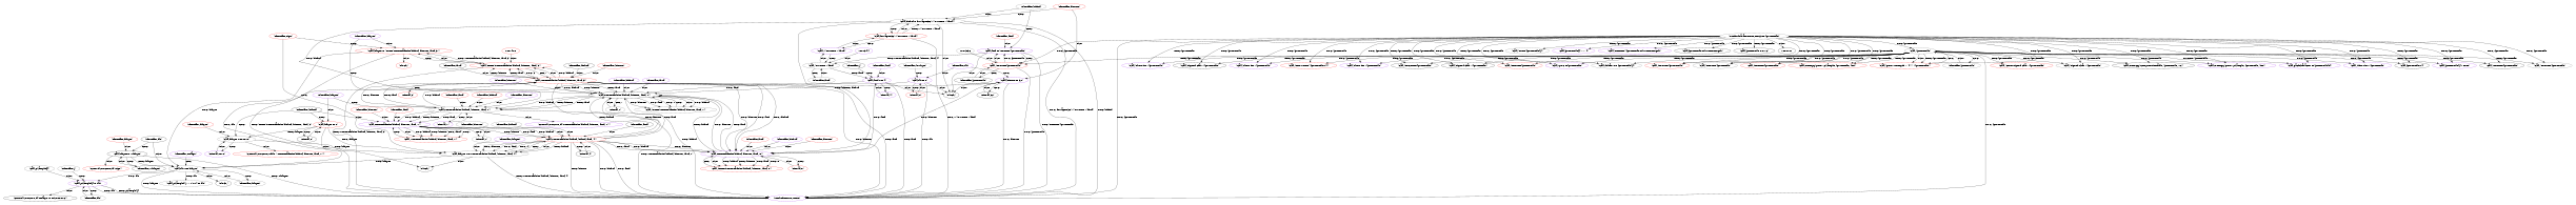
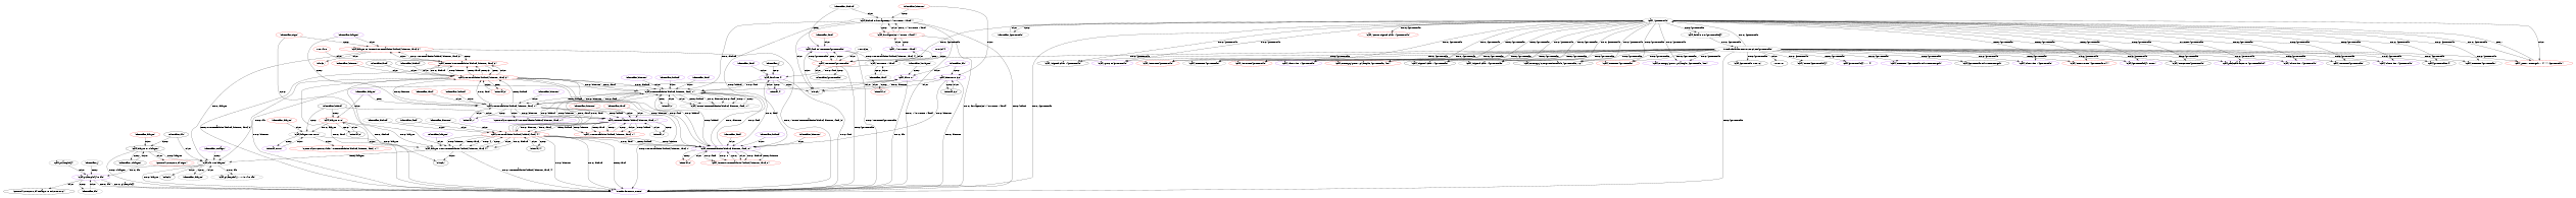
  digraph {
    node [color=purple]
    n1 [label="(Call,pSample[j] = dlt)"]
    n2 [label="(MethodReturn,UINT)"]
    n3 [color=black label="(ControlStructure,if (nFlags != RS_MDL16))"]
    n4 [color=gray40 label="(Identifier,dlt)"]
    n5 [color=gray40 label="(Call,dlt += hibyte)"]
    n6 [color=gray40 label="(Identifier,hibyte)"]
    n7 [color=gray40 label="(Call,pSample[(j<<1)+1] = dlt)"]
    n8 [color=black label="(Block,)"]
    n9 [color=black label="(Call,hibyte = ~hibyte)"]
    n10 [color=red label="(ControlStructure,if (sign))"]
    n11 [color=black label="(Identifier,~hibyte)"]
    n12 [color=red label="(Call,hibyte = (BYTE)MDLReadBits(bitbuf, bitnum, ibuf, 3))"]
    n13 [color=red label="(Call,(BYTE)MDLReadBits(bitbuf, bitnum, ibuf, 3))"]
    n14 [color=red label="(Block,)"]
    n15 [color=red label="(Call,MDLReadBits(bitbuf, bitnum, ibuf, 3))"]
    n16 [color=black label="(Call,MDLReadBits(bitbuf, bitnum, ibuf, 1))"]
    n17 [label="(Call,MDLReadBits(bitbuf, bitnum, ibuf, 8))"]
    n18 [color=red label="(Literal,3)"]
    n19 [color=gray40 label="(Call,MDLReadBits(bitbuf, bitnum, ibuf, 1))"]
    n20 [color=gray40 label="(Call,(BYTE)MDLReadBits(bitbuf, bitnum, ibuf, 1))"]
    n21 [color=gray40 label="(Literal,1)"]
    n22 [color=red label="(Call,(BYTE)MDLReadBits(bitbuf, bitnum, ibuf, 8))"]
    n23 [color=red label="(Literal,8)"]
    n24 [label="(Call,MDLReadBits(bitbuf, bitnum, ibuf, 1))"]
    n25 [label="(ControlStructure,if (MDLReadBits(bitbuf, bitnum, ibuf, 1)))"]
    n26 [label="(Literal,1)"]
    n27 [color=red label="(Call,MDLReadBits(bitbuf, bitbuf, ibuf, 4))"]
    n28 [color=gray40 label="(Literal,1)"]
    n29 [color=red label="(Call,!MDLReadBits(bitbuf, bitnum, ibuf, 1))"]
    n30 [color=gray40 label="(Call,bitbuf = bswapLE32(*((DWORD *)ibuf)))"]
-   n31 [color=red label="(Call,bswapLE32(*((DWORD *)ibuf)))"]
+   n31 [color=red label="(Call,bswapLE32(*((BYTE *)ibuf)))"]
    n32 [color=black label="(Block,)"]
    n33 [label="(Call,*((DWORD *)ibuf))"]
    n34 [color=gray40 label="(Call,(DWORD *)ibuf)"]
    n35 [color=gray40 label="(Call,hibyte += MDLReadBits(bitbuf, bitnum, ibuf, 4))"]
    n36 [color=black label="(Literal,4)"]
    n37 [color=black label="(Block,)"]
    n38 [label="(Call,bitnum = 32)"]
    n39 [color=black label="(Literal,32)"]
    n40 [label="(Call,ibuf += 4)"]
    n41 [label="(Literal,4)"]
    n42 [color=gray40 label="(Identifier,ibuf)"]
    n43 [label="(Call,ibuf = (LPBYTE)lpMemFile)"]
    n44 [color=red label="(Call,(LPBYTE)lpMemFile)"]
    n45 [color=black label="(Identifier,lpMemFile)"]
    n46 [color=gray40 label="(Call,!lpMemFile)"]
    n47 [color=red label="(Call,(const signed char *)lpMemFile)"]
    n48 [color=red label="(Call,(LPBYTE)lpMemFile)"]
    n49 [color=gray40 label="(Call,delta8 += lpMemFile[j])"]
    n50 [color=gray40 label="(Call,(LPBYTE)lpMemFile)"]
    n51 [color=red label="(Call,memcpy(pIns->pSample, lpMemFile, len))"]
    n52 [color=black label="(Call,memcpy(CompressionTable, lpMemFile, 16))"]
    n53 [label="(Call,memcpy(pIns->pSample, lpMemFile, len))"]
    n54 [label="(Call,packcharacter = lpMemFile[8])"]
    n55 [label="(Call,(short int *)lpMemFile)"]
    n56 [color=black label="(Call,lpMemFile+4)"]
    n57 [label="(Call,lpMemFile[j] - 0x80)"]
    n58 [color=black label="(Call,(LPBYTE)lpMemFile)"]
    n59 [color=gray40 label="(Call,(LPBYTE)lpMemFile)"]
    n60 [color=gray40 label="(Identifier,lpMemFile)"]
    n61 [color=black label="(Call,(signed char *)lpMemFile)"]
    n62 [label="(Call,*psrc = lpMemFile)"]
    n63 [color=red label="(Call,(LPBYTE)lpMemFile)"]
    n64 [color=red label="(Call,(LPBYTE)lpMemFile)"]
    n65 [color=gray40 label="(Call,(signed char *)lpMemFile)"]
    n66 [label="(Call,(short int *)lpMemFile)"]
    n67 [color=black label="(Call,(signed char *)lpMemFile)"]
    n68 [label="(Call,(short int *)lpMemFile)"]
    n69 [color=red label="(Call,(LPDWORD)(lpMemFile+4))"]
    n70 [color=red label="(Call,(pIns->nLength < 4) || (!lpMemFile))"]
    n71 [label="(Call,(short int *)lpMemFile)"]
    n72 [color=black label="(Call,(LPCBYTE)lpMemFile)"]
    n73 [color=gray40 label="(MethodParameterIn,LPCSTR lpMemFile)"]
    n74 [color=gray40 label="(Call,(BYTE)lpMemFile[j])"]
    n75 [label="(Call,lpMemFile[j] >> 4)"]
    n76 [label="(Call,(LPBYTE)(lpMemFile+dwMemLength))"]
    n77 [color=black label="(Call,lpMemFile+dwMemLength)"]
    n78 [color=black label="(Call,lpMemFile += 16)"]
    1000101 [color=black]
    n80 [color=red label="(Call,hibyte = 8)"]
    n81 [color=gray40 label="(Call,hibyte += 0x10)"]
    n82 [color=black label="(Literal,8)"]
    n83 [color=red label="(ControlStructure,while (!MDLReadBits(bitbuf, bitnum, ibuf, 1)))"]
    n84 [label="(Literal,0x10)"]
    n85 [label="(Call,dlt = 0)"]
    n86 [color=red label="(Literal,0)"]
    n87 [color=gray40 label="(Call,pSample[j])"]
    n88 [color=black label="(Identifier,ibuf)"]
    n89 [label="(Identifier,ibuf)"]
    n90 [color=gray40 label="(Identifier,bitbuf)"]
    n91 [color=black label="(Identifier,bitbuf)"]
    n92 [color=red label="(Identifier,sign)"]
    n93 [label="(Identifier,bitbuf)"]
    n94 [color=gray40 label="(Identifier,bitbuf)"]
    n95 [color=red label="(Identifier,bitnum)"]
    n96 [color=red label="(Identifier,ibuf)"]
    n97 [color=black label="(Identifier,j)"]
    n98 [color=black label="(Identifier,dlt)"]
    n99 [label="(Identifier,nFlags)"]
    n100 [label="(Identifier,hibyte)"]
    n101 [color=black label="(Identifier,ibuf)"]
    n102 [color=gray40 label="(Identifier,bitnum)"]
    n103 [label="(Identifier,ibuf)"]
    n104 [label="(Identifier,hibyte)"]
    n105 [color=red label="(Identifier,ibuf)"]
    n106 [color=red label="(Identifier,bitnum)"]
    n107 [color=red label="(Identifier,bitnum)"]
    n108 [color=red label="(Identifier,hibyte)"]
    n109 [label="(Identifier,bitnum)"]
    n110 [label="(Identifier,dlt)"]
    n111 [color=red label="(Identifier,hibyte)"]
    n112 [color=black label="(Identifier,bitbuf)"]
    n113 [color=red label="(Identifier,ibuf)"]
    n114 [color=gray40 label="(Identifier,lowbyte)"]
    n115 [color=gray40 label="(Identifier,j)"]
    n116 [color=red label="(Identifier,bitbuf)"]
    n117 [color=red label="(Identifier,ibuf)"]
    n118 [label="(Identifier,bitbuf)"]
    n119 [label="(Identifier,bitnum)"]
    n120 [color=red label="(Identifier,bitnum)"]
    n121 [label="(Identifier,hibyte)"]
    1001408 [color=red]
    1001344
    1001336 [color=gray40]
    n1 -> n2 [label="DDG: dlt"]
    n1 -> n2 [label="DDG: pSample[j]"]
    n1 -> n3 [label="AST: "]
    n1 -> n4 [label="CFG: "]
    n4 -> n1 [label="AST: "]
    n5 -> n1 [label="DDG: dlt"]
    n5 -> n2 [label="DDG: hibyte"]
    n5 -> n6 [label="CFG: "]
    n5 -> n7 [label="DDG: dlt"]
    n5 -> n8 [label="AST: "]
    n6 -> n5 [label="AST: "]
    n9 -> n2 [label="DDG: ~hibyte"]
    n9 -> n5 [label="DDG: hibyte"]
    n9 -> n10 [label="AST: "]
    n9 -> n11 [label="CFG: "]
    n11 -> n9 [label="AST: "]
    n12 -> n2 [label="DDG: (BYTE)MDLReadBits(bitbuf, bitnum, ibuf, 3)"]
    n12 -> n5 [label="DDG: hibyte"]
    n12 -> n13 [label="CFG: "]
    n12 -> n14 [label="AST: "]
    n13 -> n2 [label="DDG: MDLReadBits(bitbuf, bitnum, ibuf, 3)"]
    n13 -> n12 [label="AST: "]
    n13 -> n12 [label="DDG: MDLReadBits(bitbuf, bitnum, ibuf, 3)"]
    n13 -> n15 [label="CFG: "]
    n15 -> n2 [label="DDG: bitbuf"]
    n15 -> n2 [label="DDG: bitnum"]
    n15 -> n2 [label="DDG: ibuf"]
    n15 -> n13 [label="AST: "]
    n15 -> n13 [label="DDG: bitbuf"]
    n15 -> n13 [label="DDG: bitnum"]
    n15 -> n13 [label="DDG: ibuf"]
    n15 -> n13 [label="DDG: 3"]
    n15 -> n16 [label="DDG: bitbuf"]
    n15 -> n16 [label="DDG: bitnum"]
    n15 -> n16 [label="DDG: ibuf"]
    n15 -> n17 [label="DDG: bitbuf"]
    n15 -> n17 [label="DDG: bitnum"]
    n15 -> n17 [label="DDG: ibuf"]
    n15 -> n18 [label="CFG: "]
    n16 -> n19 [label="DDG: bitbuf"]
    n16 -> n19 [label="DDG: bitnum"]
    n16 -> n19 [label="DDG: ibuf"]
    n16 -> n20 [label="AST: "]
    n16 -> n20 [label="DDG: bitbuf"]
    n16 -> n20 [label="DDG: bitnum"]
    n16 -> n20 [label="DDG: ibuf"]
    n16 -> n20 [label="DDG: 1"]
    n16 -> n21 [label="CFG: "]
    n17 -> n16 [label="DDG: bitbuf"]
    n17 -> n16 [label="DDG: bitnum"]
    n17 -> n16 [label="DDG: ibuf"]
    n17 -> n22 [label="AST: "]
    n17 -> n22 [label="DDG: bitbuf"]
    n17 -> n22 [label="DDG: bitnum"]
    n17 -> n22 [label="DDG: ibuf"]
    n17 -> n22 [label="DDG: 8"]
    n17 -> n23 [label="CFG: "]
+   n18 -> n15 [label="AST: "]
    n19 -> n2 [label="DDG: MDLReadBits(bitbuf, bitnum, ibuf, 1)"]
    n19 -> n15 [label="DDG: bitbuf"]
    n19 -> n15 [label="DDG: bitnum"]
    n19 -> n15 [label="DDG: ibuf"]
    n19 -> n24 [label="DDG: bitbuf"]
    n19 -> n24 [label="DDG: bitnum"]
    n19 -> n24 [label="DDG: ibuf"]
    n19 -> n25 [label="AST: "]
    n19 -> n26 [label="CFG: "]
    n20 -> n16 [label="CFG: "]
    n21 -> n16 [label="AST: "]
    n22 -> n17 [label="CFG: "]
    n23 -> n17 [label="AST: "]
    n24 -> n27 [label="DDG: bitbuf"]
    n24 -> n27 [label="DDG: bitnum"]
    n24 -> n27 [label="DDG: ibuf"]
    n24 -> n28 [label="CFG: "]
    n24 -> n29 [label="AST: "]
    n24 -> n29 [label="DDG: bitbuf"]
    n24 -> n29 [label="DDG: bitnum"]
    n24 -> n29 [label="DDG: ibuf"]
    n24 -> n29 [label="DDG: 1"]
    n26 -> n19 [label="AST: "]
    n27 -> n2 [label="DDG: bitnum"]
    n27 -> n2 [label="DDG: bitbuf"]
    n27 -> n2 [label="DDG: ibuf"]
    n27 -> n16 [label="DDG: bitbuf"]
    n27 -> n16 [label="DDG: bitnum"]
    n27 -> n16 [label="DDG: ibuf"]
    n27 -> n17 [label="DDG: bitbuf"]
    n27 -> n17 [label="DDG: bitnum"]
    n27 -> n17 [label="DDG: ibuf"]
    n27 -> n35 [label="AST: "]
    n27 -> n35 [label="DDG: bitbuf"]
    n27 -> n35 [label="DDG: bitnum"]
    n27 -> n35 [label="DDG: ibuf"]
    n27 -> n35 [label="DDG: 4"]
    n27 -> n36 [label="CFG: "]
    n28 -> n24 [label="AST: "]
    n29 -> n24 [label="CFG: "]
    n30 -> n2 [label="DDG: bswapLE32(*((DWORD *)ibuf))"]
    n30 -> n2 [label="DDG: bitbuf"]
    n30 -> n16 [label="DDG: bitbuf"]
    n30 -> n17 [label="DDG: bitbuf"]
    n30 -> n31 [label="CFG: "]
    n30 -> n32 [label="AST: "]
    n31 -> n2 [label="DDG: *((DWORD *)ibuf)"]
    n31 -> n30 [label="AST: "]
    n31 -> n30 [label="DDG: *((DWORD *)ibuf)"]
    n31 -> n33 [label="CFG: "]
    n33 -> n31 [label="AST: "]
    n33 -> n34 [label="CFG: "]
    n34 -> n33 [label="AST: "]
    n34 -> n40 [label="DDG: ibuf"]
    n34 -> n42 [label="CFG: "]
    n35 -> n2 [label="DDG: MDLReadBits(bitbuf, bitnum, ibuf, 4)"]
    n35 -> n5 [label="DDG: hibyte"]
    n35 -> n27 [label="CFG: "]
    n35 -> n37 [label="AST: "]
    n36 -> n27 [label="AST: "]
    n38 -> n2 [label="DDG: bitnum"]
    n38 -> n16 [label="DDG: bitnum"]
    n38 -> n17 [label="DDG: bitnum"]
    n38 -> n32 [label="AST: "]
    n38 -> n39 [label="CFG: "]
    n39 -> n38 [label="AST: "]
    n40 -> n2 [label="DDG: ibuf"]
    n40 -> n16 [label="DDG: ibuf"]
    n40 -> n17 [label="DDG: ibuf"]
    n40 -> n32 [label="AST: "]
    n40 -> n41 [label="CFG: "]
    n41 -> n40 [label="AST: "]
    n42 -> n34 [label="AST: "]
    n43 -> n2 [label="DDG: (LPBYTE)lpMemFile"]
    n43 -> n32 [label="AST: "]
    n43 -> n34 [label="DDG: MDLReadBits(bitbuf, bitnum, ibuf, 4)"]
    n43 -> n44 [label="CFG: "]
    n44 -> n2 [label="DDG: lpMemFile"]
    n44 -> n43 [label="AST: "]
    n44 -> n43 [label="DDG: lpMemFile"]
    n44 -> n45 [label="CFG: "]
    n45 -> n44 [label="AST: "]
    n46 -> n2 [label="DDG: lpMemFile"]
    n46 -> n44 [label="DDG: lpMemFile"]
    n46 -> n47 [label="DDG: lpMemFile"]
    n46 -> n48 [label="DDG: lpMemFile"]
    n46 -> n49 [label="DDG: lpMemFile"]
    n46 -> n50 [label="DDG: lpMemFile"]
    n46 -> n51 [label="DDG: lpMemFile"]
    n46 -> n52 [label="DDG: lpMemFile"]
    n46 -> n53 [label="DDG: lpMemFile"]
    n46 -> n54 [label="DWORD: lpMemFile"]
    n46 -> n55 [label="DDG: lpMemFile"]
    n46 -> n56 [label="DDG: lpMemFile"]
    n46 -> n57 [label="DDG: lpMemFile"]
    n46 -> n58 [label="DDG: lpMemFile"]
    n46 -> n59 [label="DDG: lpMemFile"]
    n46 -> n60 [label="CFG: "]
    n46 -> n61 [label="DDG: lpMemFile"]
    n46 -> n62 [label="DDG: lpMemFile"]
    n46 -> n63 [label="DDG: lpMemFile"]
    n46 -> n64 [label="DDG: lpMemFile"]
    n46 -> n65 [label="DDG: lpMemFile"]
    n46 -> n66 [label="DDG: lpMemFile"]
    n46 -> n67 [label="DDG: lpMemFile"]
    n46 -> n68 [label="DDG: lpMemFile"]
    n46 -> n69 [label="DDG: lpMemFile"]
    n46 -> n70 [label="AST: "]
    n46 -> n70 [label="DDG: lpMemFile"]
    n46 -> n71 [label="DDG: lpMemFile"]
    n46 -> n72 [label="DDG: lpMemFile"]
    n60 -> n46 [label="AST: "]
    n70 -> n46 [label="CFG: "]
    n73 -> n2 [label="DDG: lpMemFile"]
    n73 -> n44 [label="DDG: lpMemFile"]
    n73 -> n46 [label="DDG: lpMemFile"]
    n73 -> n48 [label="DDG: lpMemFile"]
-   n73 -> n49 [label="DDG: lpMemFile"]
+   n49 -> n73 [label="DDG: lpMemFile"]
    n73 -> n50 [label="DDG: lpMemFile"]
    n73 -> n51 [label="DDG: lpMemFile"]
    n73 -> n52 [label="DDG: lpMemFile"]
    n73 -> n53 [label="DDG: lpMemFile"]
    n73 -> n54 [label="DDG: lpMemFile"]
    n73 -> n55 [label="DDG: lpMemFile"]
    n73 -> n56 [label="DDG: lpMemFile"]
    n73 -> n57 [label="DDG: lpMemFile"]
    n73 -> n58 [label="DDG: lpMemFile"]
    n73 -> n59 [label="DDG: lpMemFile"]
    n73 -> n61 [label="DDG: lpMemFile"]
    n73 -> n62 [label="DDG: lpMemFile"]
    n73 -> n63 [label="DDG: lpMemFile"]
    n73 -> n64 [label="DDG: lpMemFile"]
    n73 -> n65 [label="DDG: lpMemFile"]
    n73 -> n66 [label="DDG: lpMemFile"]
    n73 -> n67 [label="DDG: lpMemFile"]
    n73 -> n68 [label="DDG: lpMemFile"]
    n73 -> n69 [label="DDG: lpMemFile"]
    n73 -> n70 [label="DDG: lpMemFile"]
    n73 -> n71 [label="DDG: lpMemFile"]
    n73 -> n72 [label="DDG: lpMemFile"]
    n73 -> n74 [label="DDG: lpMemFile"]
    n73 -> n75 [label="DDG: lpMemFile"]
    n73 -> n76 [label="DDG: lpMemFile"]
    n73 -> n77 [label="DDG: lpMemFile"]
    n73 -> n78 [label="DDG: lpMemFile"]
    n73 -> 1000101 [label="AST: "]
    n80 -> n35 [label="DDG: hibyte"]
    n80 -> n37 [label="AST: "]
    n80 -> n81 [label="DDG: hibyte"]
    n80 -> n82 [label="CFG: "]
    n81 -> n35 [label="DDG: hibyte"]
    n81 -> n83 [label="AST: "]
    n81 -> n84 [label="CFG: "]
    n82 -> n80 [label="AST: "]
    n84 -> n81 [label="AST: "]
    n85 -> n2 [label="DDG: dlt"]
    n85 -> n5 [label="DDG: dlt"]
    n85 -> n32 [label="AST: "]
    n85 -> n86 [label="CFG: "]
    n86 -> n85 [label="AST: "]
    n87 -> n1 [label="AST: "]
    n88 -> n15 [label="AST: "]
    n89 -> n40 [label="AST: "]
    n90 -> n27 [label="AST: "]
    n91 -> n15 [label="AST: "]
    n92 -> n12 [label="CFG: "]
    n92 -> n35 [label="CFG: "]
    n93 -> n16 [label="AST: "]
    n94 -> n30 [label="AST: "]
    n94 -> n43 [label="CFG: "]
    n95 -> n24 [label="AST: "]
    n96 -> n17 [label="AST: "]
    n97 -> n40 [label="CFG: "]
    n98 -> n5 [label="AST: "]
    n98 -> n9 [label="CFG: "]
    n99 -> n5 [label="CFG: "]
    n100 -> n12 [label="AST: "]
    n100 -> n19 [label="CFG: "]
    n101 -> n27 [label="AST: "]
    n102 -> n27 [label="AST: "]
    n103 -> n16 [label="AST: "]
    n104 -> n35 [label="AST: "]
    n105 -> n24 [label="AST: "]
    n106 -> n30 [label="CFG: "]
    n106 -> n38 [label="AST: "]
    n107 -> n15 [label="AST: "]
    n108 -> n81 [label="AST: "]
    n109 -> n19 [label="AST: "]
    n110 -> n38 [label="CFG: "]
    n110 -> n85 [label="AST: "]
    n111 -> n9 [label="AST: "]
    n112 -> n24 [label="AST: "]
    n112 -> n80 [label="CFG: "]
    n112 -> n81 [label="CFG: "]
    n113 -> n19 [label="AST: "]
    n114 -> n85 [label="CFG: "]
    n115 -> n1 [label="CFG: "]
    n116 -> n19 [label="AST: "]
    n117 -> n43 [label="AST: "]
    n118 -> n17 [label="AST: "]
    n119 -> n16 [label="AST: "]
    n120 -> n17 [label="AST: "]
    n121 -> n19 [label="CFG: "]
    n121 -> n80 [label="AST: "]
    1001408 -> n13 [label="AST: "]
    1001344 -> n34 [label="AST: "]
    1001336 -> n44 [label="AST: "]
  }
